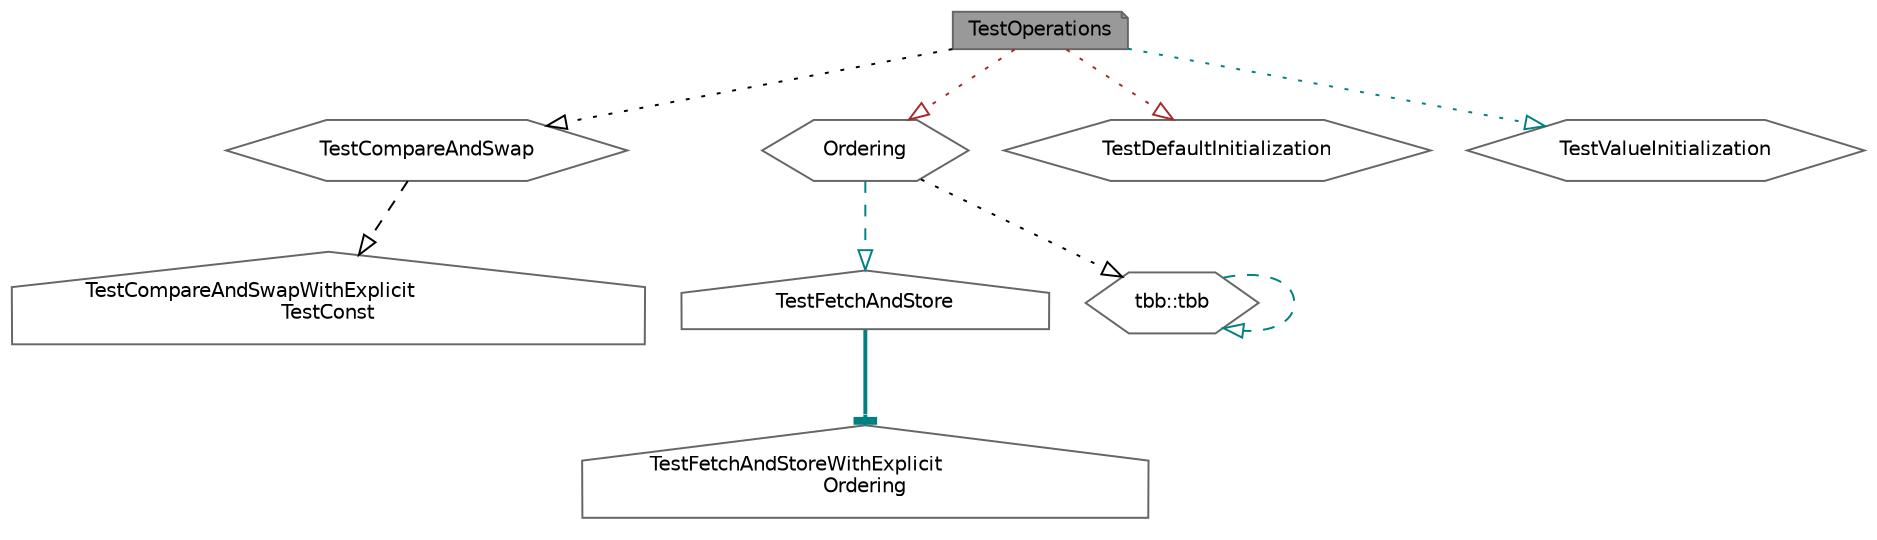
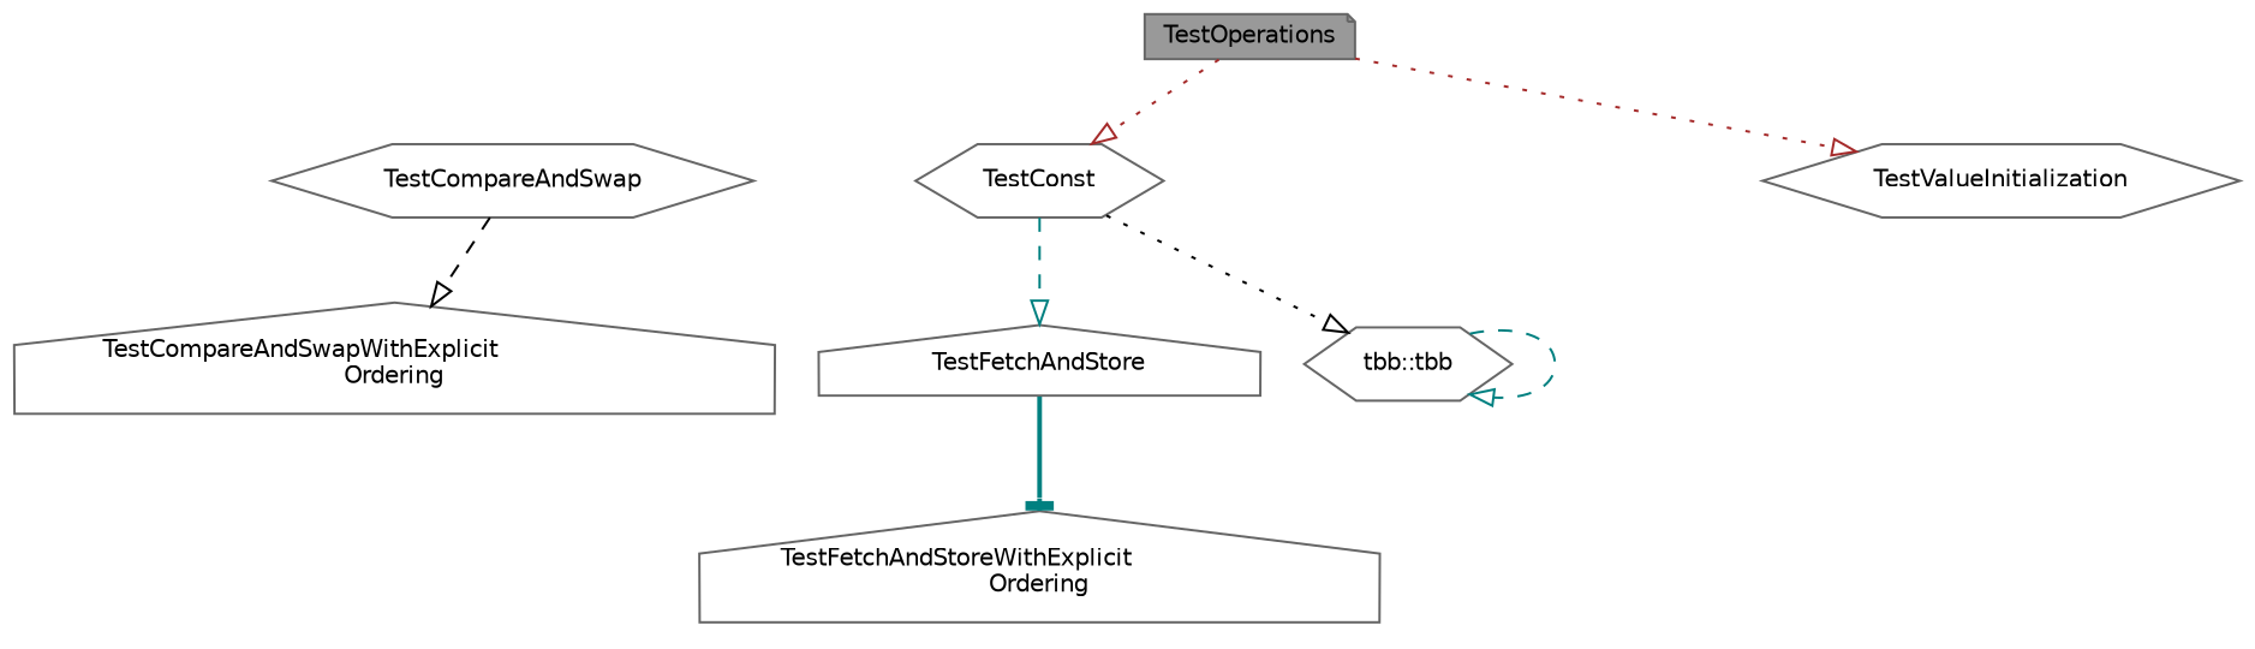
  digraph {
    rankdir=TB
    node [color=grey40 fillcolor=white fontname=Helvetica fontsize=10 shape=hexagon style=filled]
    edge [arrowhead=onormal color=black fontname=Helvetica fontsize=10 labelfontname=Helvetica labelfontsize=10 style=dotted]
    n1 [color=gray40 fillcolor=grey60 fontcolor=black height=0.2 label=TestOperations shape=note width=0.4]
    n2 [height=0.2 label=TestCompareAndSwap width=0.4]
-   n3 [height=0.2 label=Ordering width=0.4]
-   n4 [height=0.2 label=TestDefaultInitialization width=0.4]
+   n3 [height=0.2 label=TestConst width=0.4]
    n5 [height=0.2 label=TestValueInitialization width=0.4]
-   n6 [height=0.2 label="TestCompareAndSwapWithExplicit\lTestConst" shape=house width=0.4]
+   n6 [height=0.2 label="TestCompareAndSwapWithExplicit\lOrdering" shape=house width=0.4]
    n7 [height=0.2 label=TestFetchAndStore shape=house width=0.4]
    n8 [height=0.2 label="tbb::tbb" width=0.4]
    n9 [height=0.2 label="TestFetchAndStoreWithExplicit\lOrdering" shape=house width=0.4]
-   n1 -> n2
    n1 -> n3 [color=brown]
-   n1 -> n4 [color=brown]
-   n1 -> n5 [color=teal]
+   n1 -> n5 [color=brown]
    n2 -> n6 [style=dashed]
    n3 -> n7 [color=teal style=dashed]
    n3 -> n8
    n7 -> n9 [arrowhead=tee color=teal style=bold]
    n8 -> n8 [color=teal style=dashed]
  }
